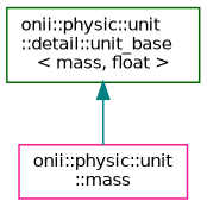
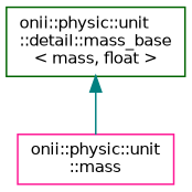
  digraph {
    rankdir=TB
    node [fillcolor=white fontname=Helvetica fontsize=10 shape=record style=filled]
-   n1 [color=darkgreen height=0.2 label="onii::physic::unit\l::detail::unit_base\l\< mass, float \>" width=0.4]
+   n1 [color=darkgreen height=0.2 label="onii::physic::unit\l::detail::mass_base\l\< mass, float \>" width=0.4]
    n2 [color=deeppink height=0.2 label="onii::physic::unit\l::mass" width=0.4]
    n1 -> n2 [color=teal dir=back fontname=Helvetica fontsize=10 labelfontname=Helvetica labelfontsize=10 style=solid]
  }
